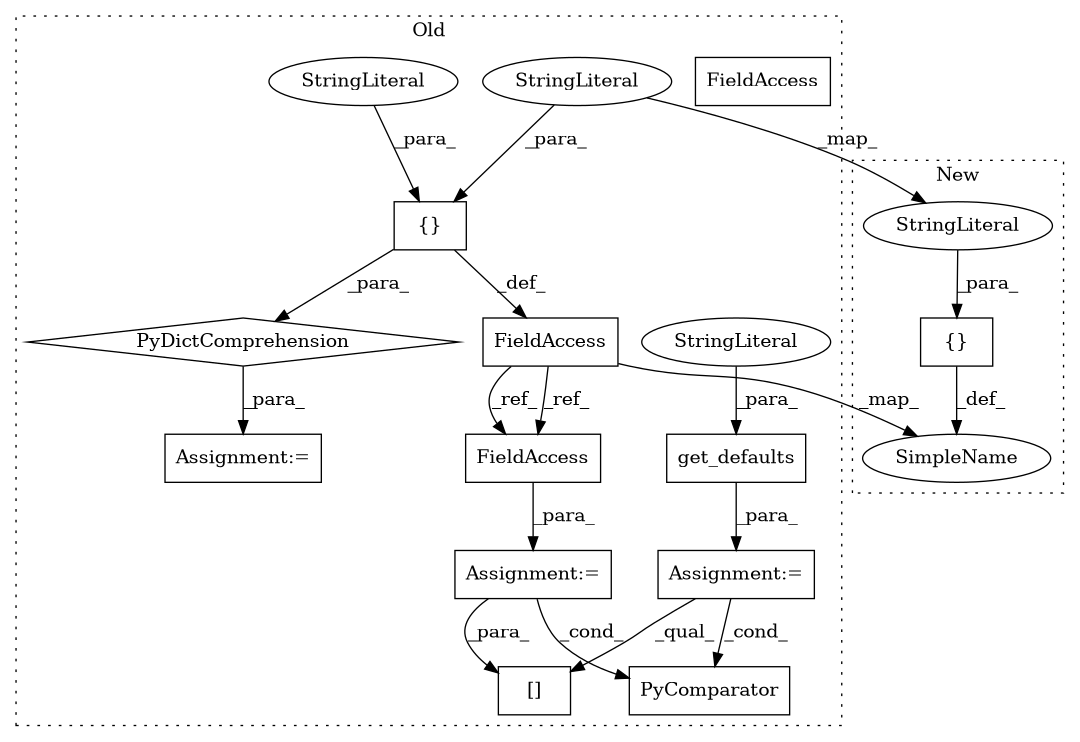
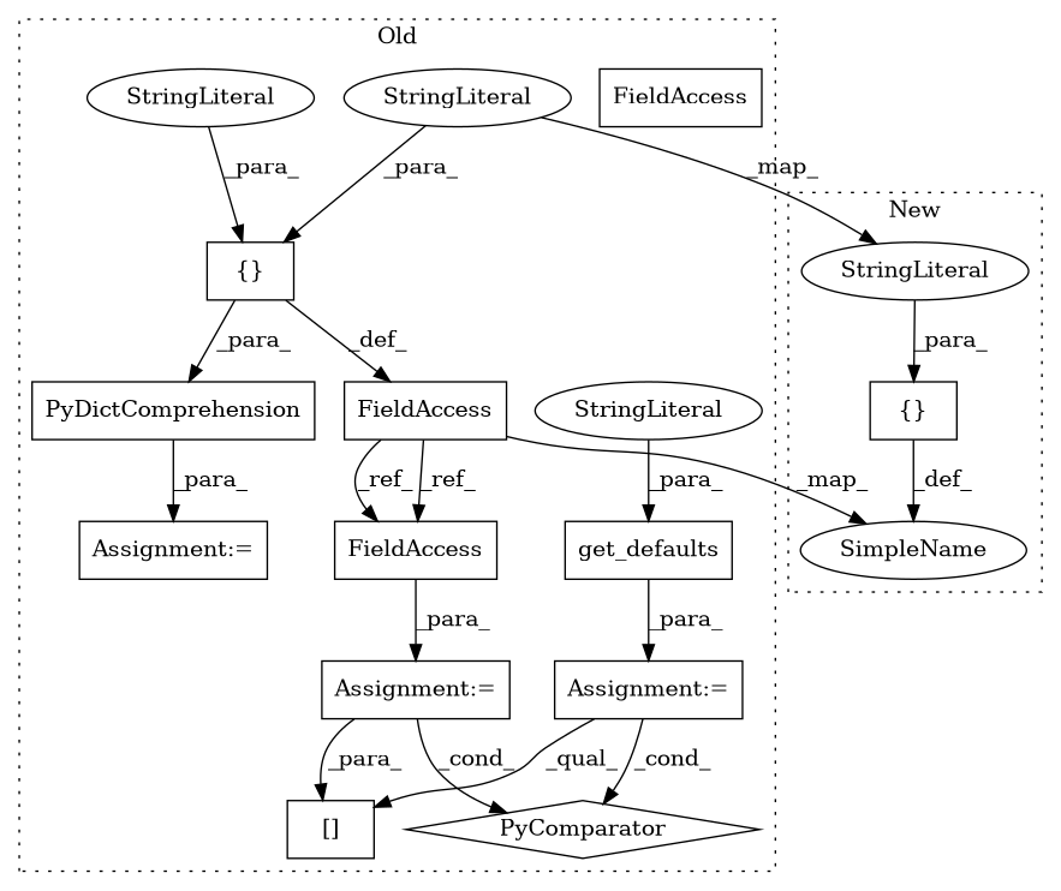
  digraph {
    node [a=45 l=11 s=775 shape=box]
    n1 [a=32 l="13,1" label=get_defaults s="560,579"]
    n2 [a=2 l="20,1" label="[]" s="692,713"]
    n3 [a=7 l=12 label="Assignment:=" s=674]
    n4 [a=4 l="1,1" label="{}" s="610,648"]
-   n5 [a=113 l=27 label=PyComparator]
+   n5 [a=113 l=27 label=PyComparator shape=diamond]
    n6 [a=22 label=FieldAccess s=586]
    n7 [a=22 label=FieldAccess s=782]
    n8 [l=6 label=StringLiteral s=573 shape=ellipse]
    n9 [a=7 l=1 label="Assignment:=" s=559]
    n10 [a=7 l=27 label="Assignment:="]
    n11 [l=17 label=StringLiteral s=631 shape=ellipse]
-   n12 [a=110 l=124 label=PyDictComprehension s=686 shape=diamond]
+   n12 [a=110 l=124 label=PyDictComprehension s=686]
    n13 [l=19 label=StringLiteral s=611 shape=ellipse]
    n14 [a=22 label=FieldAccess s=782]
    n15 [a=4 l="1,1" label="{}" s="467,486"]
    n16 [a=42 l=16 label=SimpleName s=438 shape=ellipse]
    n17 [l=18 label=StringLiteral s=468 shape=ellipse]
    subgraph cluster_1 {
      label=Old
      style=dotted
      n1
      n2
      n3
      n4
      n5
      n6
      n7
      n8
      n9
      n10
      n11
      n12
      n13
      n14
    }
    subgraph cluster_2 {
      label=New
      style=dotted
      n15
      n16
      n17
    }
    n1 -> n9 [label=_para_]
    n4 -> n6 [label=_def_]
    n4 -> n12 [label=_para_]
    n6 -> n14 [label=_ref_]
    n6 -> n14 [label=_ref_]
    n6 -> n16 [label=_map_]
    n8 -> n1 [label=_para_]
    n9 -> n2 [label=_qual_]
    n9 -> n5 [label=_cond_]
    n10 -> n2 [label=_para_]
    n10 -> n5 [label=_cond_]
    n11 -> n4 [label=_para_]
    n11 -> n17 [label=_map_]
    n12 -> n3 [label=_para_]
    n13 -> n4 [label=_para_]
    n14 -> n10 [label=_para_]
    n15 -> n16 [label=_def_]
    n17 -> n15 [label=_para_]
  }
